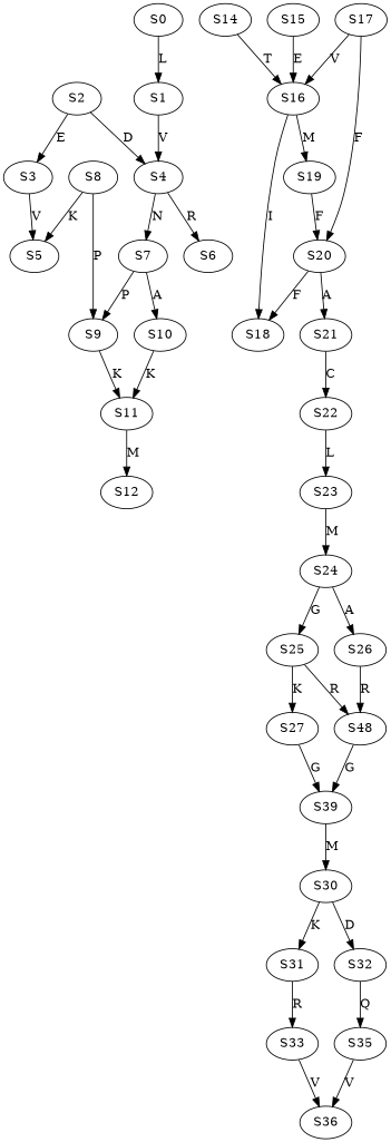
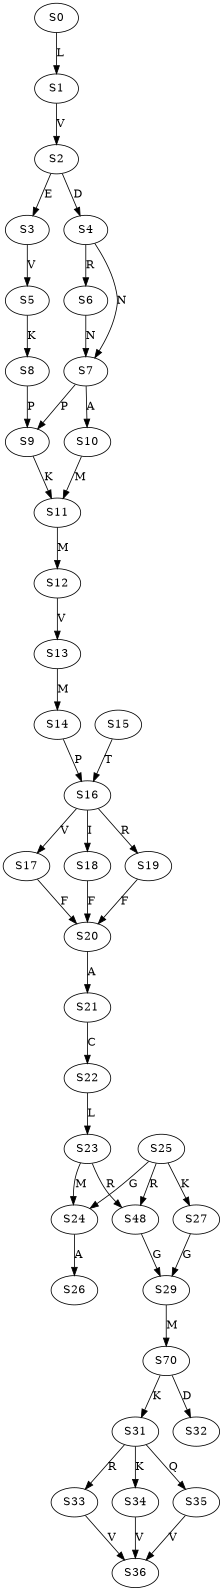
  strict digraph {
    S0
    S1
    S2
    S3
    S4
    S5
    S6
    S7
    S8
    S9
    S10
    S11
    S12
+   S13
    S14
    S16
    S15
    S17
    S18
    S19
    S20
    S21
    S22
    S23
    S24
    S25
    S26
    S27
    n29 [label=S48]
-   S29 [label=S39]
-   S30
+   S29
+   S30 [label=S70]
    S31
    S32
    S33
+   S34
    S35
    S36
    S0 -> S1 [label=L]
-   S1 -> S4 [label=V]
+   S1 -> S2 [label=V]
    S2 -> S3 [label=E]
    S2 -> S4 [label=D]
    S3 -> S5 [label=V]
    S4 -> S6 [label=R]
    S4 -> S7 [label=N]
-   S8 -> S5 [label=K]
+   S5 -> S8 [label=K]
+   S6 -> S7 [label=N]
    S7 -> S9 [label=P]
    S7 -> S10 [label=A]
    S8 -> S9 [label=P]
    S9 -> S11 [label=K]
-   S10 -> S11 [label=K]
+   S10 -> S11 [label=M]
    S11 -> S12 [label=M]
-   S14 -> S16 [label=T]
-   S17 -> S16 [label=V]
+   S12 -> S13 [label=V]
+   S13 -> S14 [label=M]
+   S14 -> S16 [label=P]
+   S16 -> S17 [label=V]
    S16 -> S18 [label=I]
-   S16 -> S19 [label=M]
-   S15 -> S16 [label=E]
+   S16 -> S19 [label=R]
+   S15 -> S16 [label=T]
    S17 -> S20 [label=F]
-   S20 -> S18 [label=F]
+   S18 -> S20 [label=F]
    S19 -> S20 [label=F]
    S20 -> S21 [label=A]
    S21 -> S22 [label=C]
    S22 -> S23 [label=L]
    S23 -> S24 [label=M]
-   S24 -> S25 [label=G]
+   S25 -> S24 [label=G]
    S24 -> S26 [label=A]
    S25 -> S27 [label=K]
    S25 -> n29 [label=R]
-   S26 -> n29 [label=R]
+   S23 -> n29 [label=R]
    S27 -> S29 [label=G]
    n29 -> S29 [label=G]
    S29 -> S30 [label=M]
    S30 -> S31 [label=K]
    S30 -> S32 [label=D]
    S31 -> S33 [label=R]
-   S32 -> S35 [label=Q]
+   S31 -> S34 [label=K]
+   S31 -> S35 [label=Q]
    S33 -> S36 [label=V]
+   S34 -> S36 [label=V]
    S35 -> S36 [label=V]
  }
